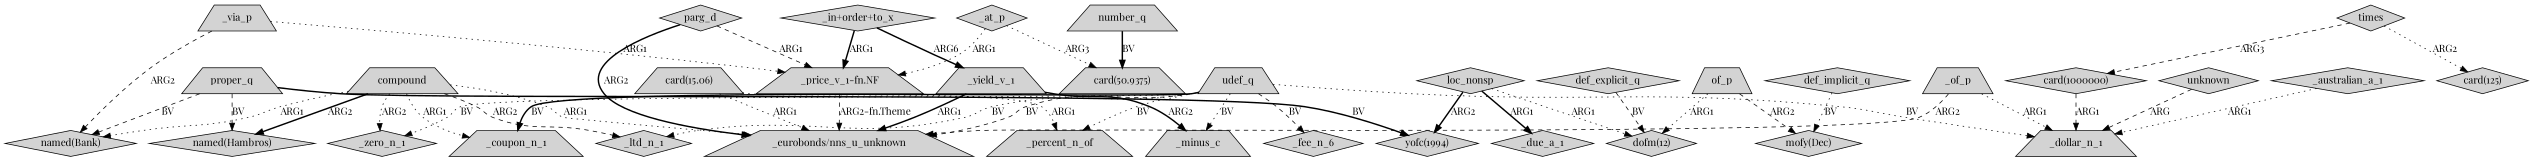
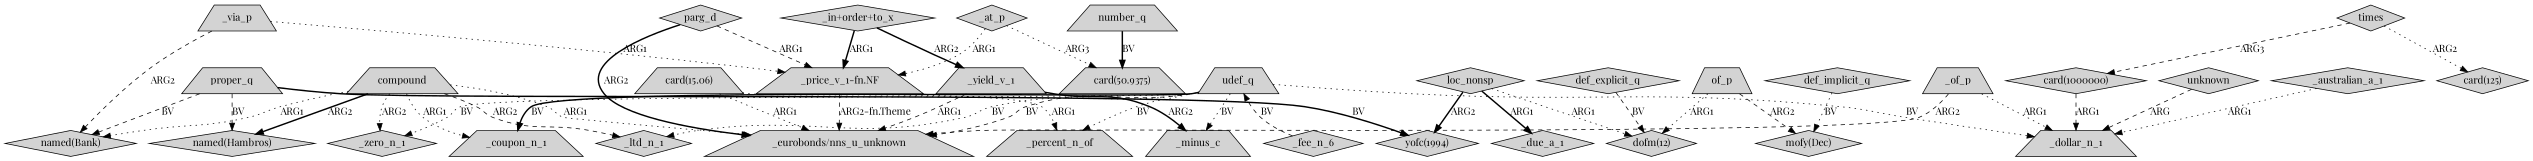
  digraph {
    fontname="Playfair Display"
    node [fontname="Playfair Display" shape=diamond style=filled]
    edge [fontname="Playfair Display" style=dotted]
    compound [shape=trapezium]
    _coupon_n_1 [shape=trapezium]
    _zero_n_1
    "_eurobonds/nns_u_unknown" [shape=trapezium]
    "named(Hambros)"
    "named(Bank)"
    _ltd_n_1
    number_q [shape=trapezium]
    "card(50.9375)" [shape=trapezium]
    _dollar_n_1 [shape=trapezium]
    "card(1000000)"
    udef_q [shape=trapezium]
    n13 [label=_fee_n_6]
    _minus_c [shape=trapezium]
    _percent_n_of [shape=trapezium]
    _via_p [shape=trapezium]
    "_price_v_1-fn.NF" [shape=trapezium]
    def_implicit_q
    "mofy(Dec)"
    _of_p [shape=trapezium]
    proper_q [shape=trapezium]
    "yofc(1994)"
    unknown
    _australian_a_1
    _yield_v_1 [shape=trapezium]
    _at_p
    times
    "card(125)"
    loc_nonsp
    _due_a_1
    "dofm(12)"
    parg_d
    "_in+order+to_x"
    of_p [shape=trapezium]
    "card(15.06)" [shape=trapezium]
    def_explicit_q
    compound -> _coupon_n_1 [label=ARG1]
    compound -> _zero_n_1 [label=ARG2]
    compound -> "_eurobonds/nns_u_unknown" [label=ARG1]
    compound -> "named(Hambros)" [label=ARG2 style=bold]
    compound -> "named(Bank)" [label=ARG1]
    compound -> _ltd_n_1 [label=ARG2 style=dashed]
    number_q -> "card(50.9375)" [label=BV style=bold]
    "card(1000000)" -> _dollar_n_1 [label=ARG1 style=dashed]
    udef_q -> _coupon_n_1 [label=BV style=bold]
    udef_q -> _zero_n_1 [label=BV]
    udef_q -> "_eurobonds/nns_u_unknown" [label=BV style=dashed]
    udef_q -> _ltd_n_1 [label=BV]
    udef_q -> _dollar_n_1 [label=BV]
-   udef_q -> n13 [label=BV style=dashed]
+   n13 -> udef_q [label=BV style=dashed]
    udef_q -> _minus_c [label=BV]
    udef_q -> _percent_n_of [label=BV]
    _via_p -> "named(Bank)" [label=ARG2 style=dashed]
    _via_p -> "_price_v_1-fn.NF" [label=ARG1]
    "_price_v_1-fn.NF" -> "_eurobonds/nns_u_unknown" [label="ARG2-fn.Theme" style=dashed]
    def_implicit_q -> "mofy(Dec)" [label=BV]
    _of_p -> "_eurobonds/nns_u_unknown" [label=ARG2 style=dashed]
    _of_p -> _dollar_n_1 [label=ARG1]
    proper_q -> "named(Hambros)" [label=BV style=dashed]
    proper_q -> "named(Bank)" [label=BV style=dashed]
    proper_q -> "yofc(1994)" [label=BV style=bold]
    unknown -> _dollar_n_1 [label=ARG style=dashed]
    _australian_a_1 -> _dollar_n_1 [label=ARG1]
-   _yield_v_1 -> "_eurobonds/nns_u_unknown" [label=ARG1 style=bold]
+   _yield_v_1 -> "_eurobonds/nns_u_unknown" [label=ARG1 style=dashed]
    _yield_v_1 -> _minus_c [label=ARG2 style=bold]
    _at_p -> "card(50.9375)" [label=ARG3]
    _at_p -> "_price_v_1-fn.NF" [label=ARG1]
    times -> "card(1000000)" [label=ARG3 style=dashed]
    times -> "card(125)" [label=ARG2]
    loc_nonsp -> "yofc(1994)" [label=ARG2 style=bold]
    loc_nonsp -> _due_a_1 [label=ARG1 style=bold]
    loc_nonsp -> "dofm(12)" [label=ARG1]
    parg_d -> "_eurobonds/nns_u_unknown" [label=ARG2 style=bold]
    parg_d -> "_price_v_1-fn.NF" [label=ARG1 style=dashed]
    "_in+order+to_x" -> "_price_v_1-fn.NF" [label=ARG1 style=bold]
-   "_in+order+to_x" -> _yield_v_1 [label=ARG6 style=bold]
+   "_in+order+to_x" -> _yield_v_1 [label=ARG2 style=bold]
    of_p -> "mofy(Dec)" [label=ARG2 style=dashed]
    of_p -> "dofm(12)" [label=ARG1]
    "card(15.06)" -> "_eurobonds/nns_u_unknown" [label=ARG1]
    "card(15.06)" -> _percent_n_of [label=ARG1]
    def_explicit_q -> "dofm(12)" [label=BV style=dashed]
  }
